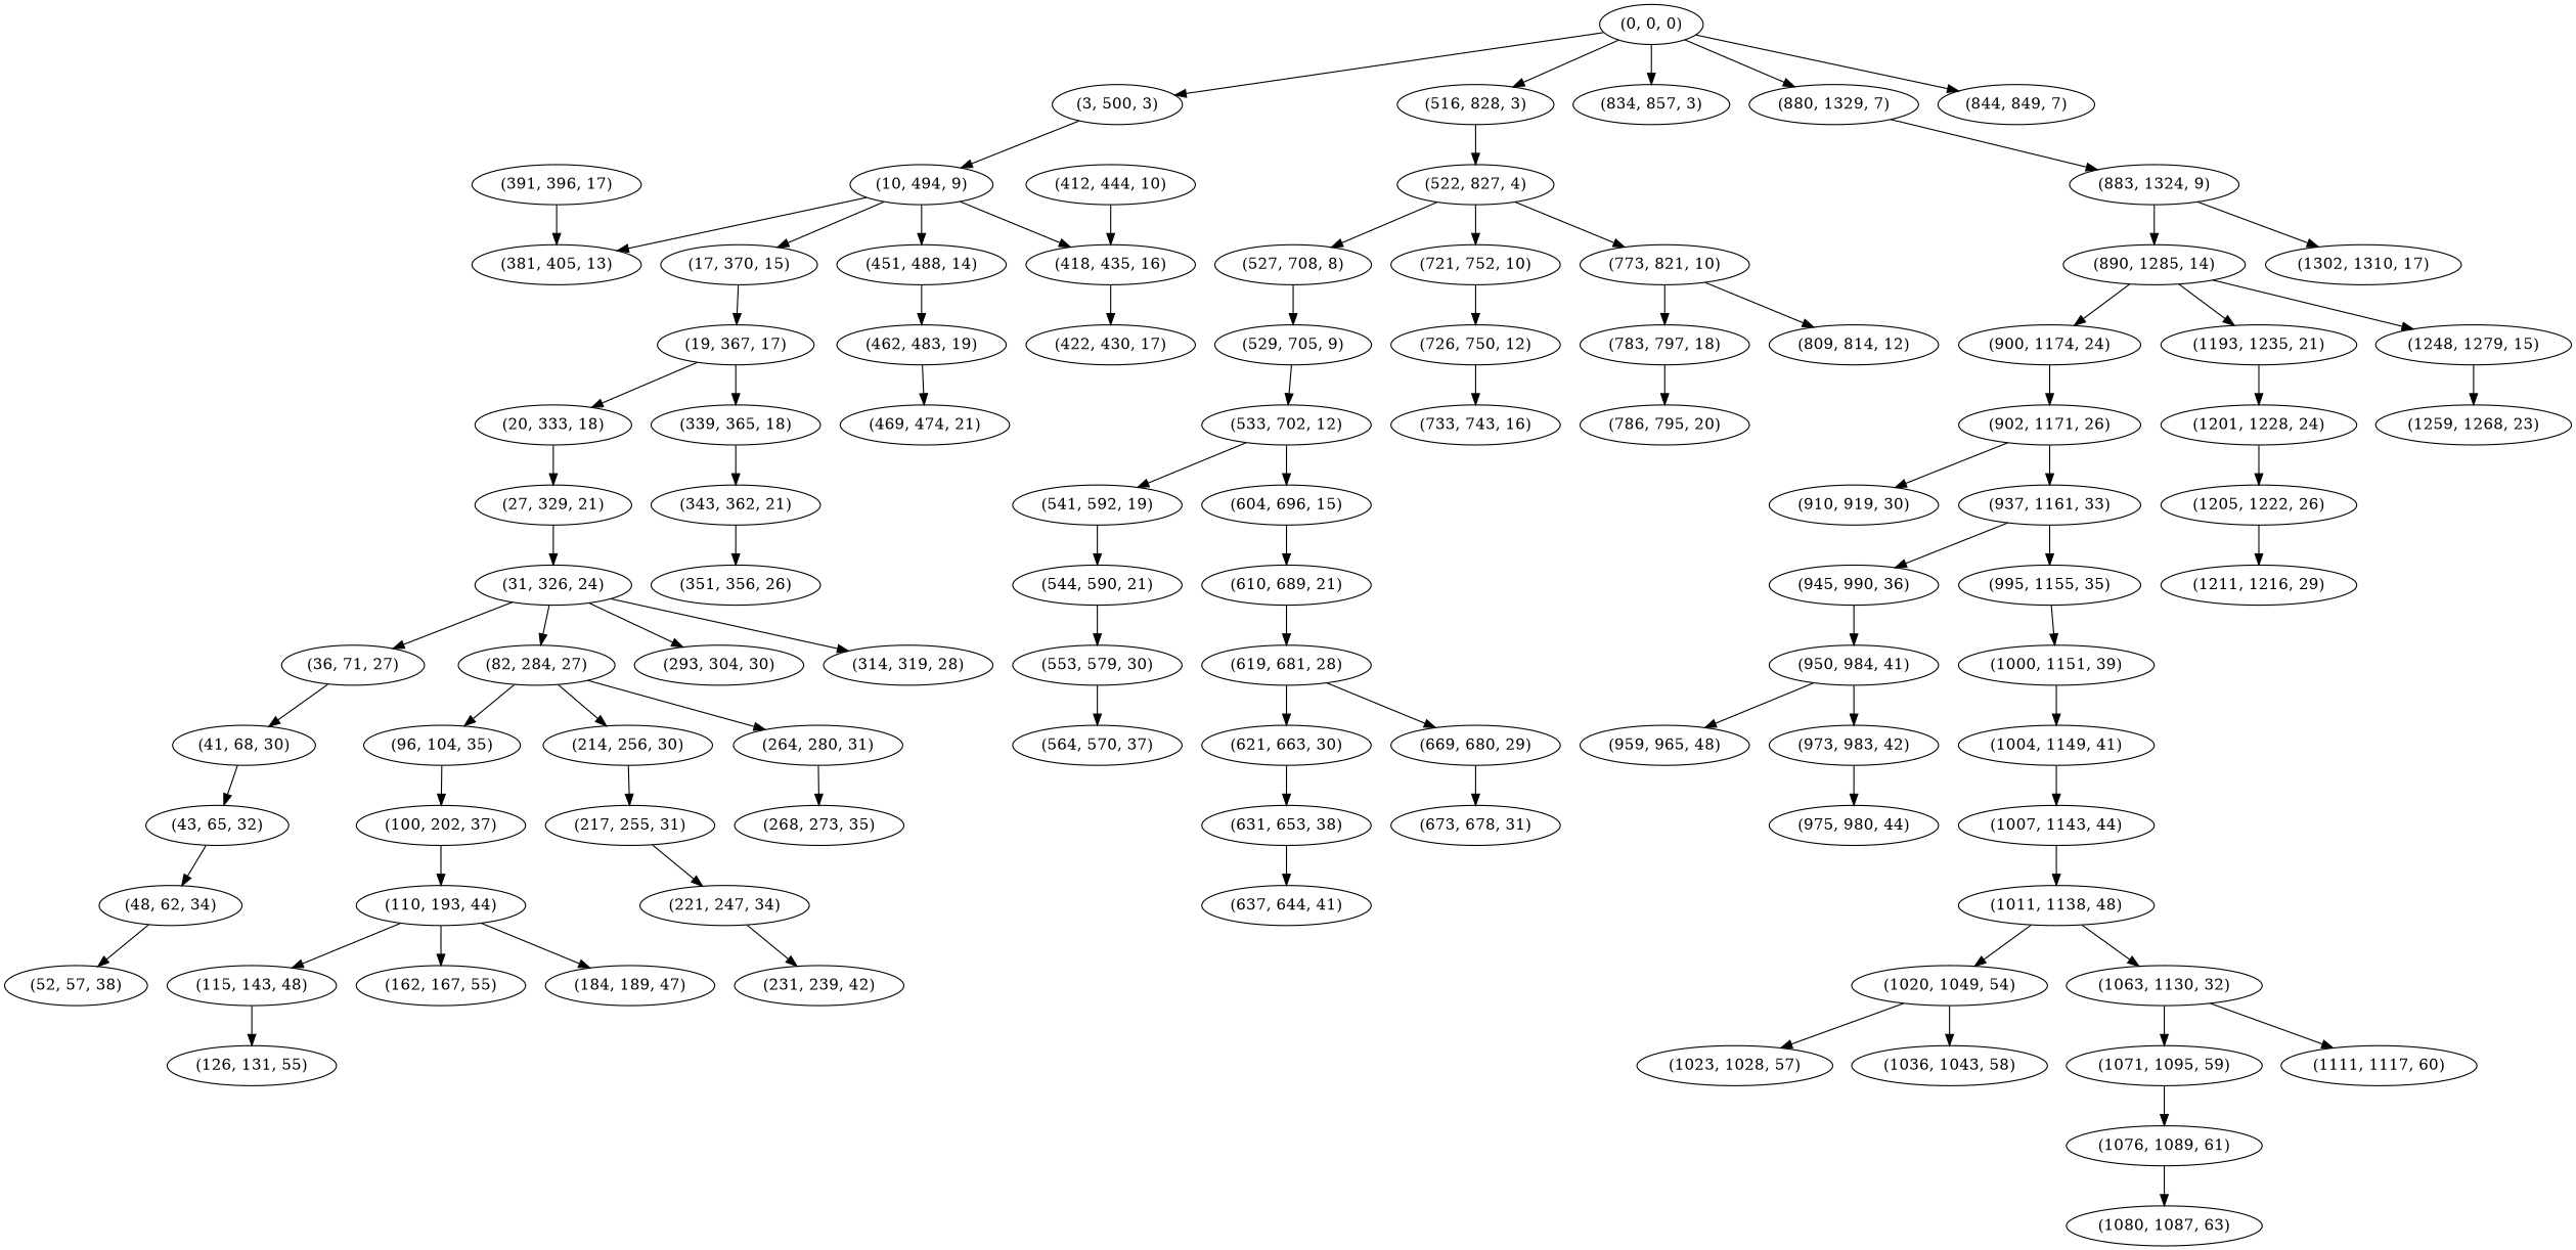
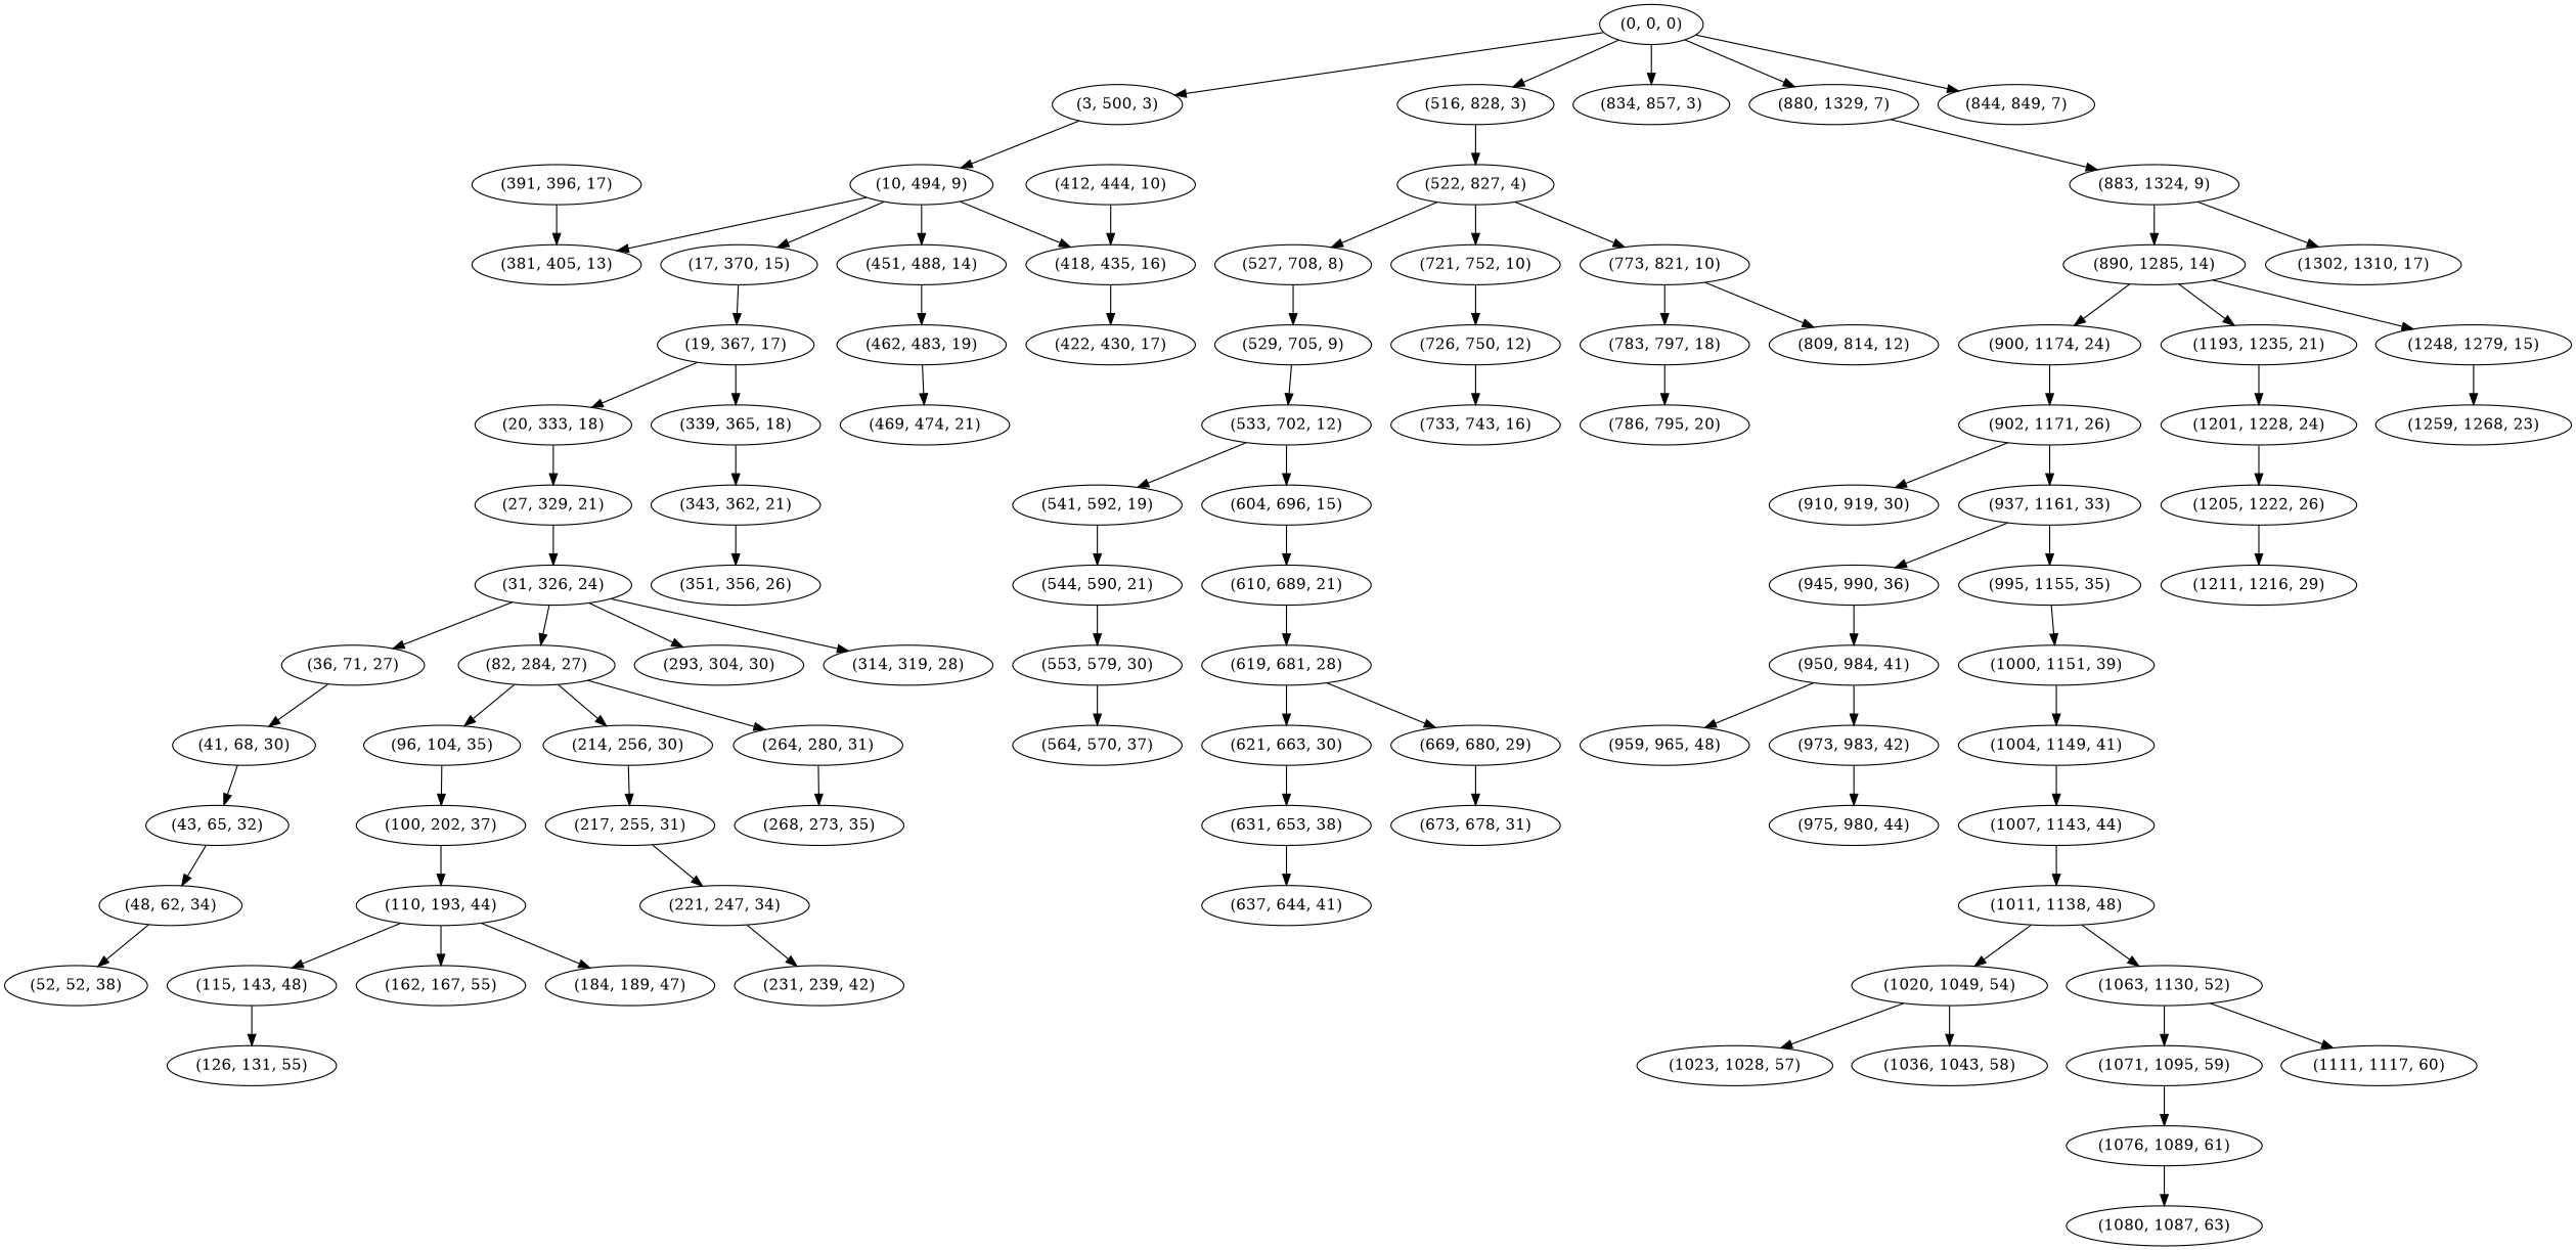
  digraph {
    "(0, 0, 0)"
    "(3, 500, 3)"
    "(516, 828, 3)"
    "(834, 857, 3)"
    "(880, 1329, 7)"
    "(844, 849, 7)"
    "(10, 494, 9)"
    "(522, 827, 4)"
    "(883, 1324, 9)"
    "(17, 370, 15)"
    "(381, 405, 13)"
    "(451, 488, 14)"
    "(418, 435, 16)"
    "(19, 367, 17)"
    "(412, 444, 10)"
    "(462, 483, 19)"
    "(20, 333, 18)"
    "(339, 365, 18)"
    "(27, 329, 21)"
    "(343, 362, 21)"
    "(31, 326, 24)"
    "(36, 71, 27)"
    "(82, 284, 27)"
    "(293, 304, 30)"
    "(314, 319, 28)"
    "(41, 68, 30)"
    n27 [label="(96, 104, 35)"]
    "(214, 256, 30)"
    "(264, 280, 31)"
    "(43, 65, 32)"
    "(48, 62, 34)"
-   "(52, 57, 38)"
+   "(52, 57, 38)" [label="(52, 52, 38)"]
    "(100, 202, 37)"
    "(217, 255, 31)"
    "(268, 273, 35)"
    "(110, 193, 44)"
    "(115, 143, 48)"
    "(162, 167, 55)"
    "(184, 189, 47)"
    "(126, 131, 55)"
    "(221, 247, 34)"
    "(231, 239, 42)"
    "(351, 356, 26)"
    "(391, 396, 17)"
    "(422, 430, 17)"
    "(469, 474, 21)"
    "(527, 708, 8)"
    "(721, 752, 10)"
    "(773, 821, 10)"
    "(529, 705, 9)"
    "(726, 750, 12)"
    "(783, 797, 18)"
    "(809, 814, 12)"
    "(533, 702, 12)"
    "(541, 592, 19)"
    "(604, 696, 15)"
    "(544, 590, 21)"
    "(610, 689, 21)"
    "(553, 579, 30)"
    "(564, 570, 37)"
    "(619, 681, 28)"
    "(621, 663, 30)"
    "(669, 680, 29)"
    "(631, 653, 38)"
    "(673, 678, 31)"
    "(637, 644, 41)"
    "(733, 743, 16)"
    "(786, 795, 20)"
    "(890, 1285, 14)"
    "(1302, 1310, 17)"
    "(900, 1174, 24)"
    "(1193, 1235, 21)"
    "(1248, 1279, 15)"
    "(902, 1171, 26)"
    "(1201, 1228, 24)"
    "(1259, 1268, 23)"
    "(910, 919, 30)"
    "(937, 1161, 33)"
    "(945, 990, 36)"
    "(995, 1155, 35)"
    "(950, 984, 41)"
    "(1000, 1151, 39)"
    "(959, 965, 48)"
    "(973, 983, 42)"
    "(975, 980, 44)"
    "(1004, 1149, 41)"
    "(1007, 1143, 44)"
    "(1011, 1138, 48)"
    "(1020, 1049, 54)"
-   "(1063, 1130, 52)" [label="(1063, 1130, 32)"]
+   "(1063, 1130, 52)"
    "(1023, 1028, 57)"
    "(1036, 1043, 58)"
    "(1071, 1095, 59)"
    "(1111, 1117, 60)"
    "(1076, 1089, 61)"
    "(1080, 1087, 63)"
    "(1205, 1222, 26)"
    "(1211, 1216, 29)"
    "(0, 0, 0)" -> "(3, 500, 3)"
    "(0, 0, 0)" -> "(516, 828, 3)"
    "(0, 0, 0)" -> "(834, 857, 3)"
    "(0, 0, 0)" -> "(880, 1329, 7)"
    "(0, 0, 0)" -> "(844, 849, 7)"
    "(3, 500, 3)" -> "(10, 494, 9)"
    "(516, 828, 3)" -> "(522, 827, 4)"
    "(880, 1329, 7)" -> "(883, 1324, 9)"
    "(10, 494, 9)" -> "(17, 370, 15)"
    "(10, 494, 9)" -> "(381, 405, 13)"
    "(10, 494, 9)" -> "(451, 488, 14)"
    "(10, 494, 9)" -> "(418, 435, 16)"
    "(522, 827, 4)" -> "(527, 708, 8)"
    "(522, 827, 4)" -> "(721, 752, 10)"
    "(522, 827, 4)" -> "(773, 821, 10)"
    "(883, 1324, 9)" -> "(890, 1285, 14)"
    "(883, 1324, 9)" -> "(1302, 1310, 17)"
    "(17, 370, 15)" -> "(19, 367, 17)"
    "(451, 488, 14)" -> "(462, 483, 19)"
    "(418, 435, 16)" -> "(422, 430, 17)"
    "(19, 367, 17)" -> "(20, 333, 18)"
    "(19, 367, 17)" -> "(339, 365, 18)"
    "(412, 444, 10)" -> "(418, 435, 16)"
    "(462, 483, 19)" -> "(469, 474, 21)"
    "(20, 333, 18)" -> "(27, 329, 21)"
    "(339, 365, 18)" -> "(343, 362, 21)"
    "(27, 329, 21)" -> "(31, 326, 24)"
    "(343, 362, 21)" -> "(351, 356, 26)"
    "(31, 326, 24)" -> "(36, 71, 27)"
    "(31, 326, 24)" -> "(82, 284, 27)"
    "(31, 326, 24)" -> "(293, 304, 30)"
    "(31, 326, 24)" -> "(314, 319, 28)"
    "(36, 71, 27)" -> "(41, 68, 30)"
    "(82, 284, 27)" -> n27
    "(82, 284, 27)" -> "(214, 256, 30)"
    "(82, 284, 27)" -> "(264, 280, 31)"
    "(41, 68, 30)" -> "(43, 65, 32)"
    n27 -> "(100, 202, 37)"
    "(214, 256, 30)" -> "(217, 255, 31)"
    "(264, 280, 31)" -> "(268, 273, 35)"
    "(43, 65, 32)" -> "(48, 62, 34)"
    "(48, 62, 34)" -> "(52, 57, 38)"
    "(100, 202, 37)" -> "(110, 193, 44)"
    "(217, 255, 31)" -> "(221, 247, 34)"
    "(110, 193, 44)" -> "(115, 143, 48)"
    "(110, 193, 44)" -> "(162, 167, 55)"
    "(110, 193, 44)" -> "(184, 189, 47)"
    "(115, 143, 48)" -> "(126, 131, 55)"
    "(221, 247, 34)" -> "(231, 239, 42)"
    "(391, 396, 17)" -> "(381, 405, 13)"
    "(527, 708, 8)" -> "(529, 705, 9)"
    "(721, 752, 10)" -> "(726, 750, 12)"
    "(773, 821, 10)" -> "(783, 797, 18)"
    "(773, 821, 10)" -> "(809, 814, 12)"
    "(529, 705, 9)" -> "(533, 702, 12)"
    "(726, 750, 12)" -> "(733, 743, 16)"
    "(783, 797, 18)" -> "(786, 795, 20)"
    "(533, 702, 12)" -> "(541, 592, 19)"
    "(533, 702, 12)" -> "(604, 696, 15)"
    "(541, 592, 19)" -> "(544, 590, 21)"
    "(604, 696, 15)" -> "(610, 689, 21)"
    "(544, 590, 21)" -> "(553, 579, 30)"
    "(610, 689, 21)" -> "(619, 681, 28)"
    "(553, 579, 30)" -> "(564, 570, 37)"
    "(619, 681, 28)" -> "(621, 663, 30)"
    "(619, 681, 28)" -> "(669, 680, 29)"
    "(621, 663, 30)" -> "(631, 653, 38)"
    "(669, 680, 29)" -> "(673, 678, 31)"
    "(631, 653, 38)" -> "(637, 644, 41)"
    "(890, 1285, 14)" -> "(900, 1174, 24)"
    "(890, 1285, 14)" -> "(1193, 1235, 21)"
    "(890, 1285, 14)" -> "(1248, 1279, 15)"
    "(900, 1174, 24)" -> "(902, 1171, 26)"
    "(1193, 1235, 21)" -> "(1201, 1228, 24)"
    "(1248, 1279, 15)" -> "(1259, 1268, 23)"
    "(902, 1171, 26)" -> "(910, 919, 30)"
    "(902, 1171, 26)" -> "(937, 1161, 33)"
    "(1201, 1228, 24)" -> "(1205, 1222, 26)"
    "(937, 1161, 33)" -> "(945, 990, 36)"
    "(937, 1161, 33)" -> "(995, 1155, 35)"
    "(945, 990, 36)" -> "(950, 984, 41)"
    "(995, 1155, 35)" -> "(1000, 1151, 39)"
    "(950, 984, 41)" -> "(959, 965, 48)"
    "(950, 984, 41)" -> "(973, 983, 42)"
    "(1000, 1151, 39)" -> "(1004, 1149, 41)"
    "(973, 983, 42)" -> "(975, 980, 44)"
    "(1004, 1149, 41)" -> "(1007, 1143, 44)"
    "(1007, 1143, 44)" -> "(1011, 1138, 48)"
    "(1011, 1138, 48)" -> "(1020, 1049, 54)"
    "(1011, 1138, 48)" -> "(1063, 1130, 52)"
    "(1020, 1049, 54)" -> "(1023, 1028, 57)"
    "(1020, 1049, 54)" -> "(1036, 1043, 58)"
    "(1063, 1130, 52)" -> "(1071, 1095, 59)"
    "(1063, 1130, 52)" -> "(1111, 1117, 60)"
    "(1071, 1095, 59)" -> "(1076, 1089, 61)"
    "(1076, 1089, 61)" -> "(1080, 1087, 63)"
    "(1205, 1222, 26)" -> "(1211, 1216, 29)"
  }
